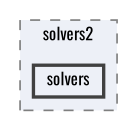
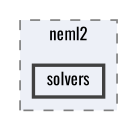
  digraph {
    compound=true
    fontname=Oswald
    n1 [color=grey25 fillcolor="#edf0f7" fontname=Oswald fontsize=10 height=0.2 label=solvers shape=box style="filled,bold" width=0.4]
    subgraph cluster_1 {
      bgcolor="#edf0f7"
      fontsize=10
-     label=solvers2
+     label=neml2
      pencolor=grey50
      style="filled,dashed"
      n1
    }
  }
